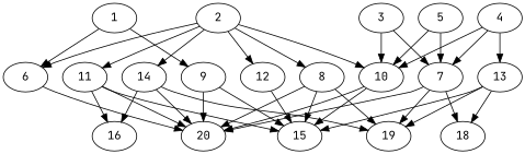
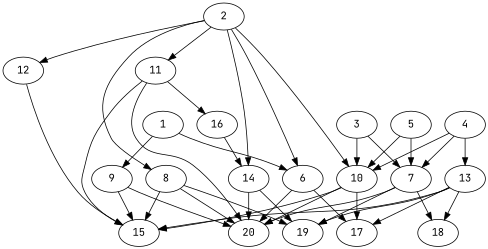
  digraph {
    fontname="JetBrains Mono"
    node [alpha=0.06 fontname="JetBrains Mono"]
    edge [fontname="JetBrains Mono"]
    1 [alpha=0.04 expect_size=11099136]
    6 [alpha=0.04 expect_size=11964416]
    9 [alpha=0.15 expect_size=8507392]
+   17 [alpha=0.19 expect_size=39129088]
    20 [alpha=0.11 expect_size=9753600]
    15 [expect_size=41852928]
    16 [alpha=0.17 expect_size=29429760]
    2 [expect_size=47746048]
    8 [alpha=0.02 expect_size=22075392]
    10 [alpha=0.10 expect_size=31901696]
    11 [alpha=0.16 expect_size=18201600]
    12 [alpha=0.19 expect_size=27275264]
    14 [alpha=0.05 expect_size=23911424]
    19 [alpha=0.18 expect_size=21538816]
    3 [alpha=0.13 expect_size=16172032]
    7 [alpha=0.11 expect_size=16959488]
    18 [alpha=0.07 expect_size=17746944]
    4 [alpha=0.08 expect_size=28102656]
    13 [expect_size=40896512]
    5 [alpha=0.15 expect_size=23927808]
    1 -> 6
    1 -> 9
+   6 -> 17
    6 -> 20
    9 -> 20
    9 -> 15
    2 -> 6
    2 -> 8
    2 -> 10
    2 -> 11
    2 -> 12
    2 -> 14
    8 -> 20
    8 -> 15
    8 -> 19
+   10 -> 17
    10 -> 20
    10 -> 15
    11 -> 20
    11 -> 15
    11 -> 16
    12 -> 15
    14 -> 20
-   14 -> 16
+   16 -> 14
    14 -> 19
    3 -> 10
    3 -> 7
    7 -> 20
    7 -> 19
    7 -> 18
    4 -> 10
    4 -> 7
    4 -> 13
+   13 -> 17
    13 -> 15
    13 -> 19
    13 -> 18
    5 -> 10
    5 -> 7
  }
